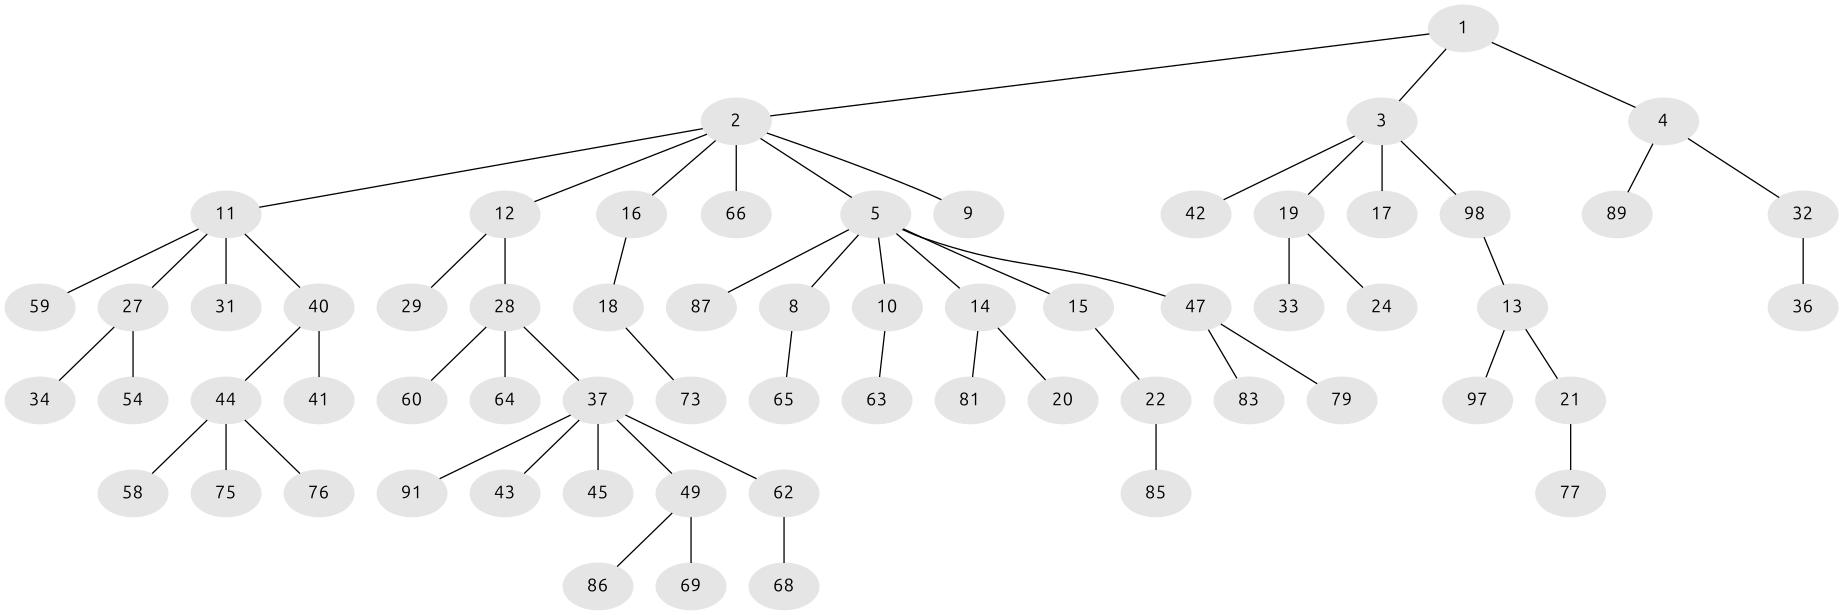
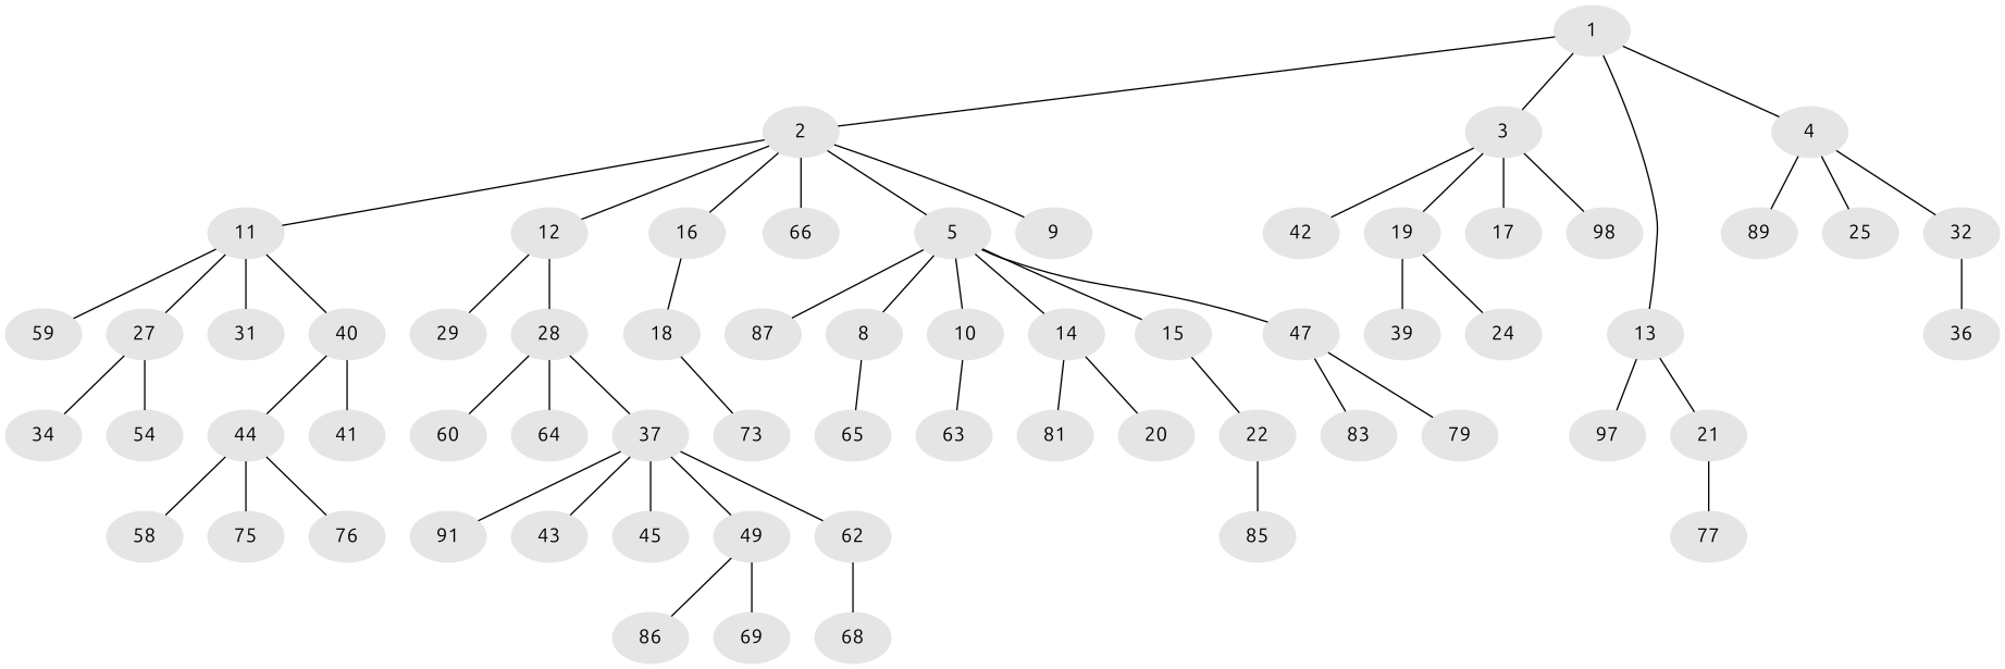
  graph {
    fontname=Ubuntu
    node [color=gray90 fontname=Ubuntu style=filled]
    edge [fontname=Ubuntu]
    2 [super="+6"]
    5 [super="+7"]
    9
    11 [super="+26"]
    12 [super="+51"]
    16 [super="+90"]
    66 [super="+99"]
    1
    3 [super="+72"]
    4 [super="+61"]
    13 [super="+95"]
    17 [super="+48"]
    19 [super="+23"]
    42
    98
+   25
    32 [super="+35"]
    n18 [label=89]
    21 [super="+53"]
    n20 [label=97]
    8
    10 [super="+33"]
    14 [super="+57"]
    15
    47 [super="+80"]
    87
    27 [super="+84"]
    31
    40
    59
    28 [super="+97"]
    29 [super="+88"]
    18 [super="+70"]
    24 [super="+30"]
-   39 [label=33]
+   39
    36
    65
    63
    20
    81
    22 [super="+71"]
    79
    83
    34 [super="+52"]
    54
    44 [super="+46"]
    41 [super="+50"]
    58
    75 [super="+100"]
    76
    37 [super="+38"]
    60
    64 [super="+92"]
    77
    85
    73
    43 [super="+78"]
    45
    49 [super="+55"]
    62
    91
    69
    86 [super="+89"]
    68 [super="+94"]
    2 -- 5
    2 -- 9
    2 -- 11
    2 -- 12
    2 -- 16
    2 -- 66
    5 -- 8
    5 -- 10
    5 -- 14
    5 -- 15
    5 -- 47
    5 -- 87
    11 -- 27
    11 -- 31
    11 -- 40
    11 -- 59
    12 -- 28
    12 -- 29
    16 -- 18
    1 -- 2
    1 -- 3
    1 -- 4
-   98 -- 13
+   1 -- 13
    3 -- 17
    3 -- 19
    3 -- 42
    3 -- 98
+   4 -- 25
    4 -- 32
    4 -- n18
    13 -- 21
    13 -- n20
    19 -- 24
    19 -- 39
    32 -- 36
    21 -- 77
    8 -- 65
    10 -- 63
    14 -- 20
    14 -- 81
    15 -- 22
    47 -- 79
    47 -- 83
    27 -- 34
    27 -- 54
    40 -- 44
    40 -- 41
    28 -- 37
    28 -- 60
    28 -- 64
    18 -- 73
    22 -- 85
    44 -- 58
    44 -- 75
    44 -- 76
    37 -- 43
    37 -- 45
    37 -- 49
    37 -- 62
    37 -- 91
    49 -- 69
    49 -- 86
    62 -- 68
  }
